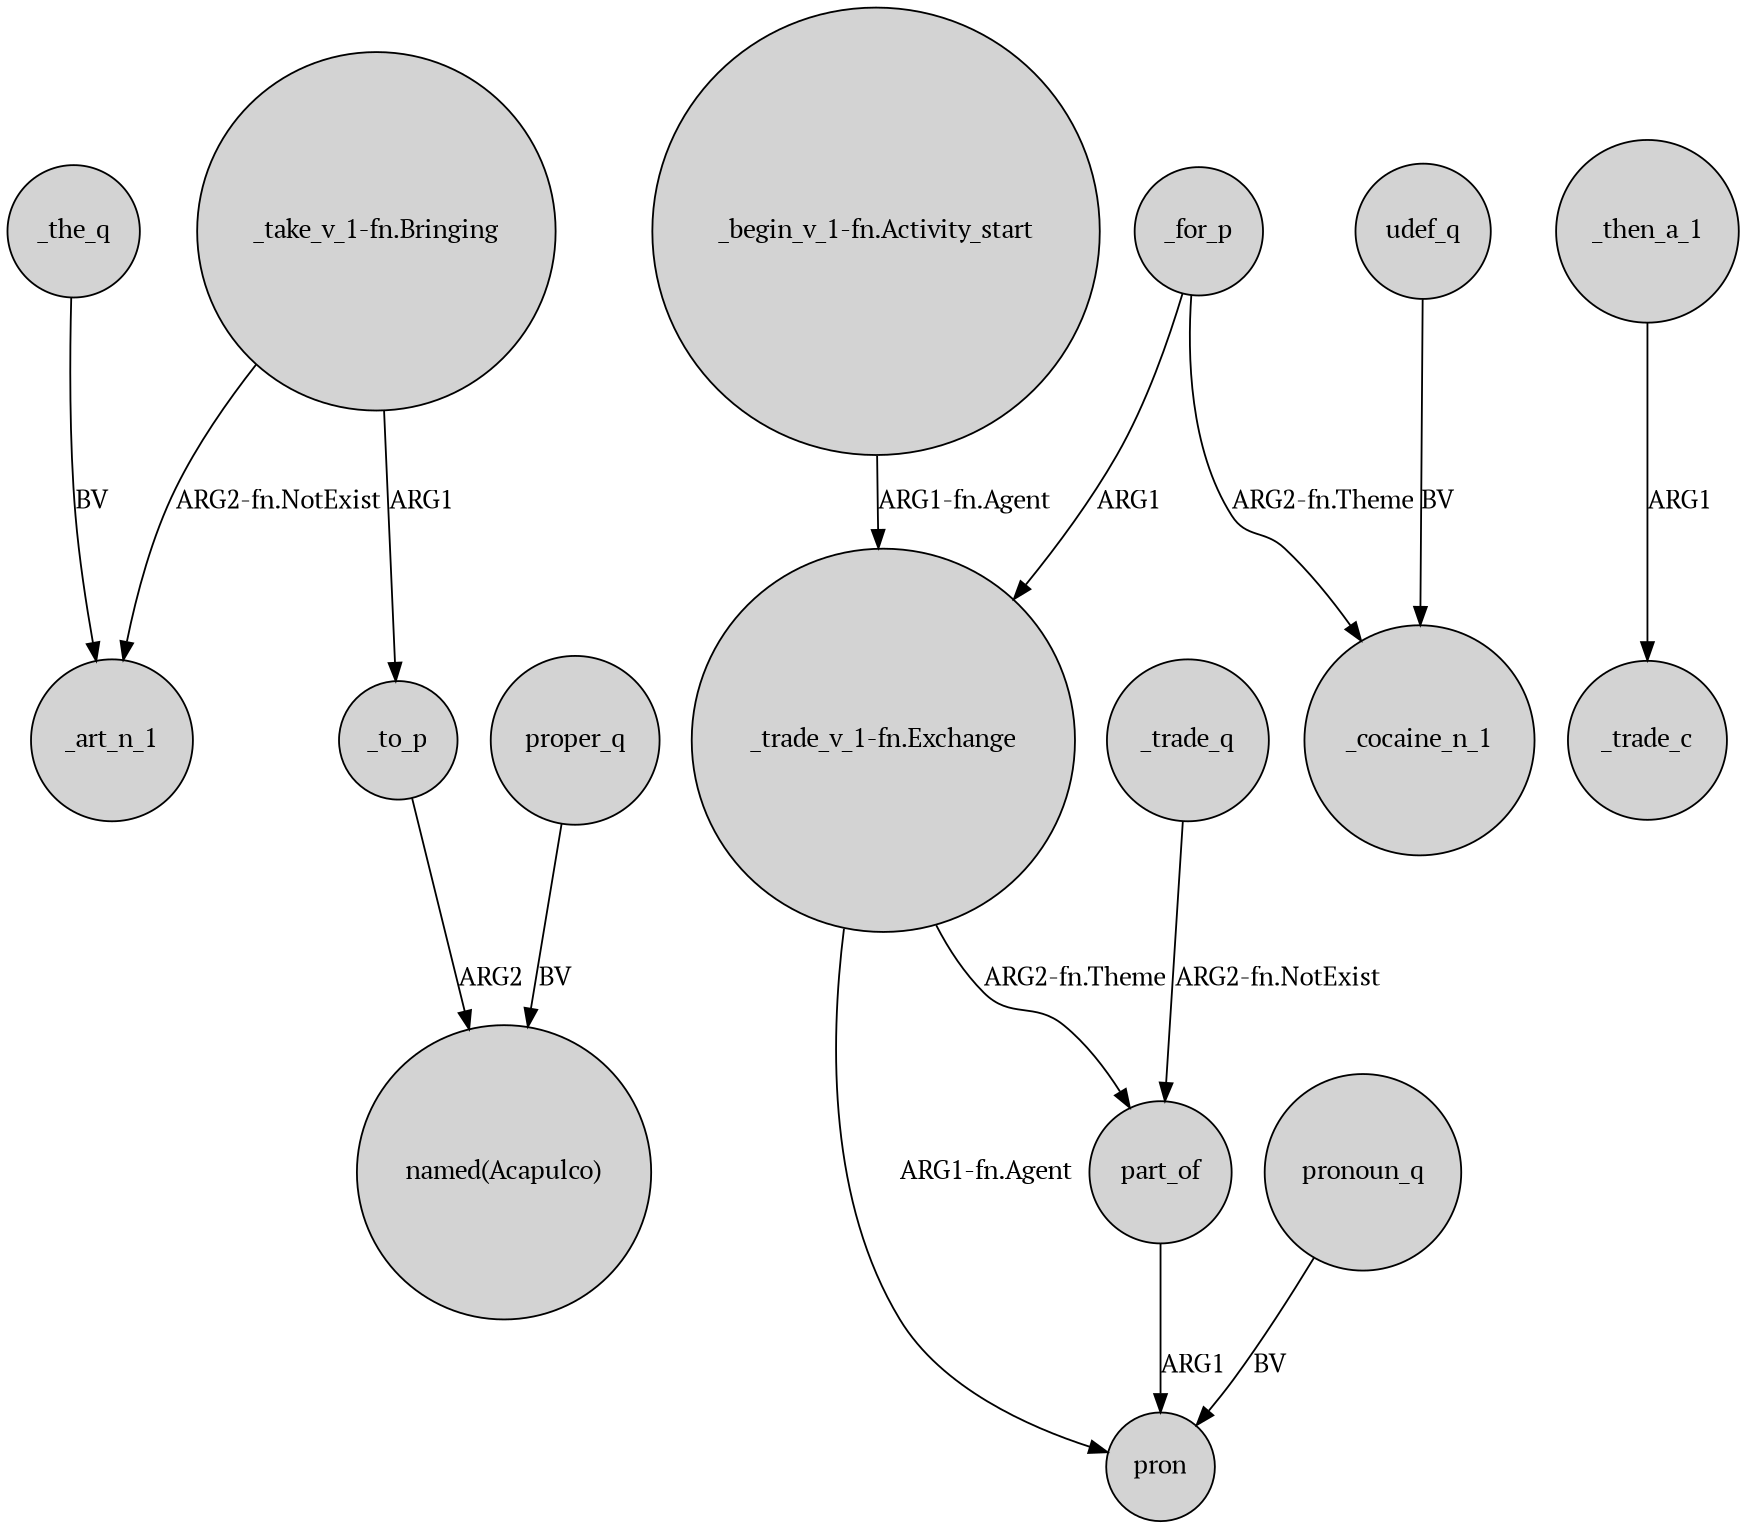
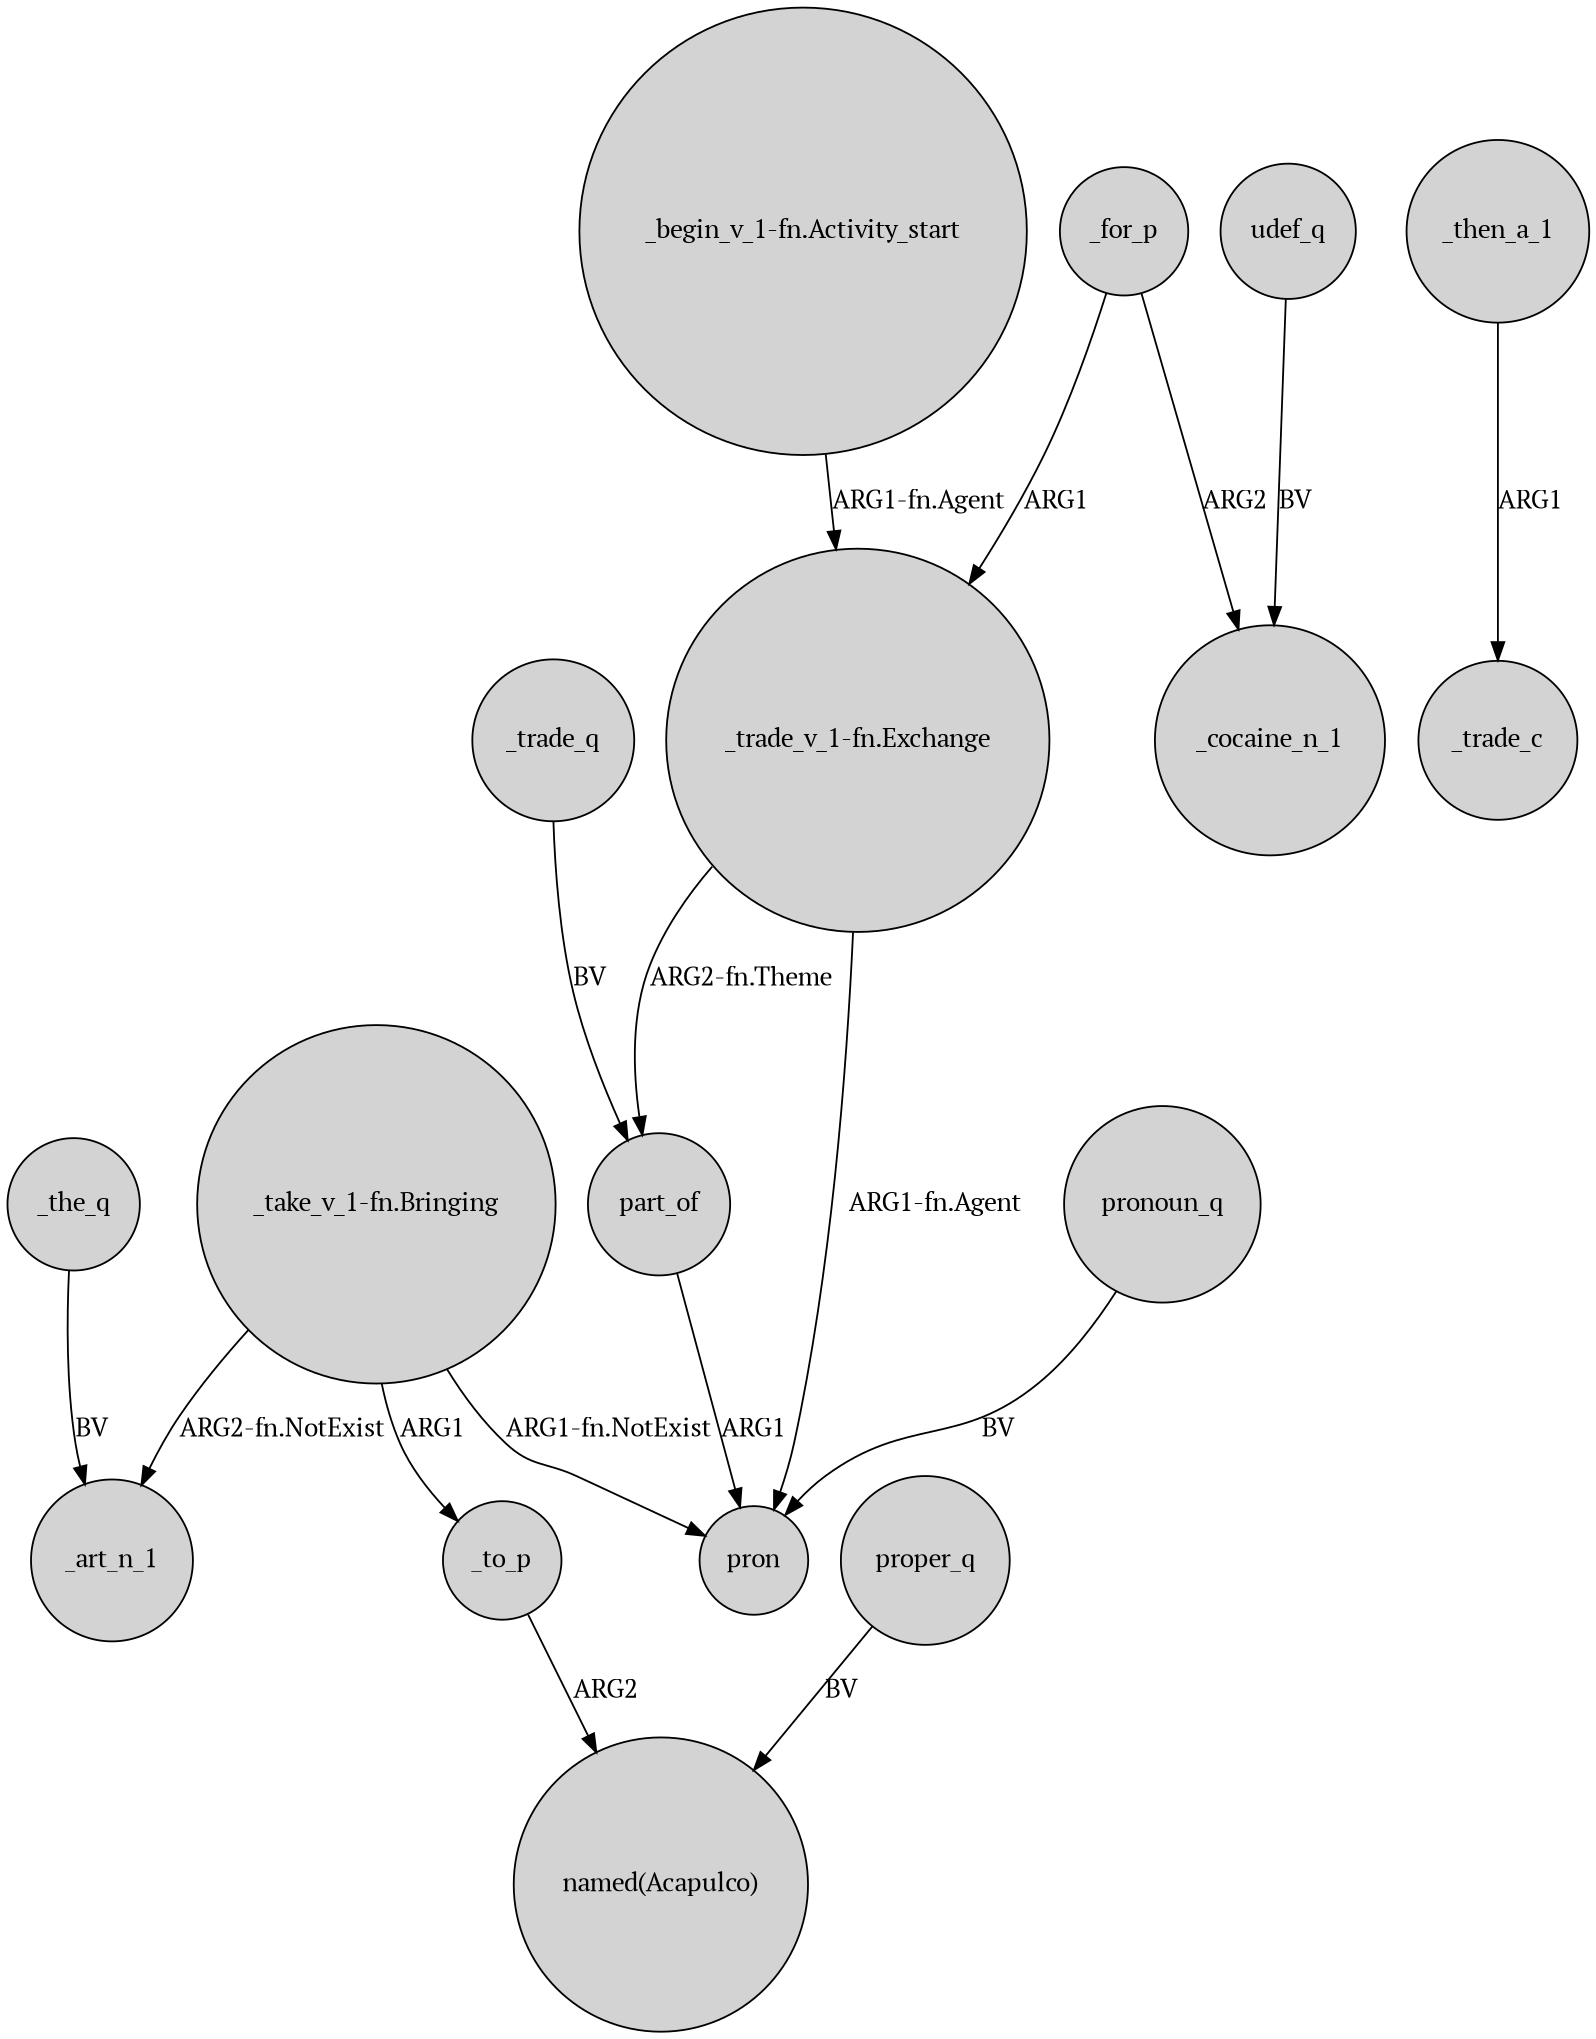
  digraph {
    fontname="PT Serif"
    node [fontname="PT Serif" shape=circle style=filled]
    edge [fontname="PT Serif"]
    _the_q
    _art_n_1
    "_begin_v_1-fn.Activity_start"
    "_trade_v_1-fn.Exchange"
    pron
    part_of
    _to_p
    "named(Acapulco)"
    "_take_v_1-fn.Bringing"
    _for_p
    _cocaine_n_1
    udef_q
    proper_q
    n14 [label=_trade_q]
    n15 [label=_trade_c]
    _then_a_1
    pronoun_q
    _the_q -> _art_n_1 [label=BV]
    "_begin_v_1-fn.Activity_start" -> "_trade_v_1-fn.Exchange" [label="ARG1-fn.Agent"]
    "_trade_v_1-fn.Exchange" -> pron [label="ARG1-fn.Agent"]
    "_trade_v_1-fn.Exchange" -> part_of [label="ARG2-fn.Theme"]
    part_of -> pron [label=ARG1]
    _to_p -> "named(Acapulco)" [label=ARG2]
    "_take_v_1-fn.Bringing" -> _art_n_1 [label="ARG2-fn.NotExist"]
+   "_take_v_1-fn.Bringing" -> pron [label="ARG1-fn.NotExist"]
    "_take_v_1-fn.Bringing" -> _to_p [label=ARG1]
    _for_p -> "_trade_v_1-fn.Exchange" [label=ARG1]
-   _for_p -> _cocaine_n_1 [label="ARG2-fn.Theme"]
+   _for_p -> _cocaine_n_1 [label=ARG2]
    udef_q -> _cocaine_n_1 [label=BV]
    proper_q -> "named(Acapulco)" [label=BV]
-   n14 -> part_of [label="ARG2-fn.NotExist"]
+   n14 -> part_of [label=BV]
    _then_a_1 -> n15 [label=ARG1]
    pronoun_q -> pron [label=BV]
  }
